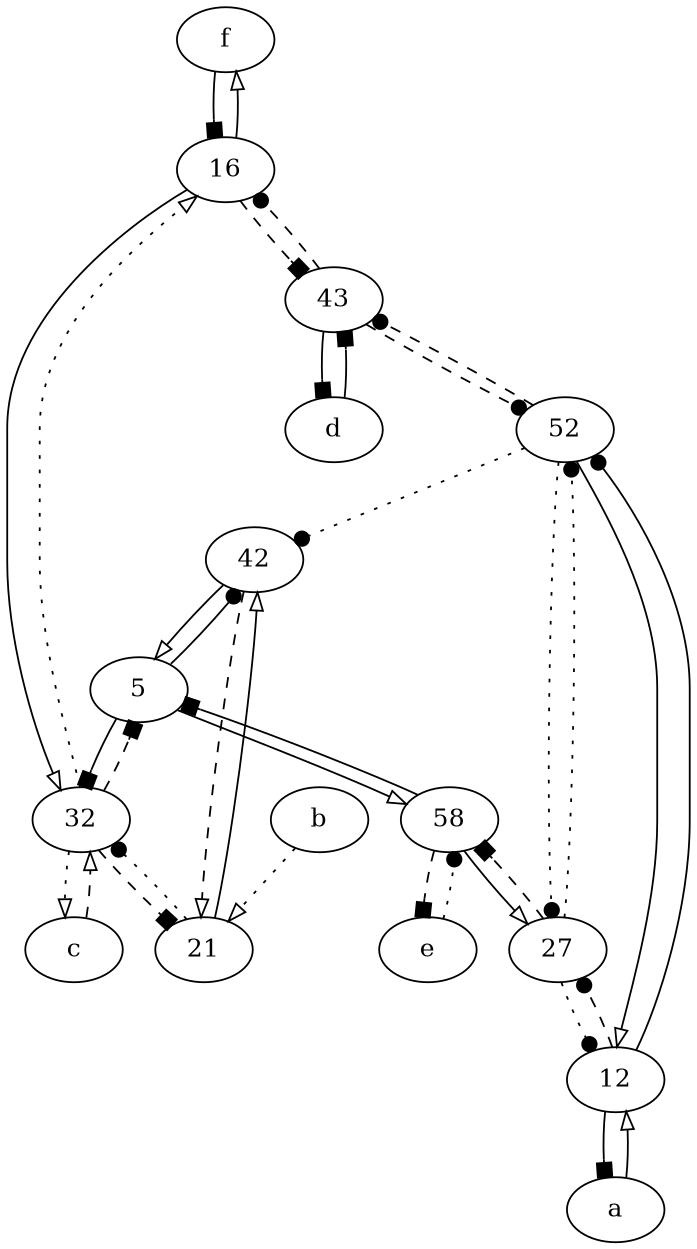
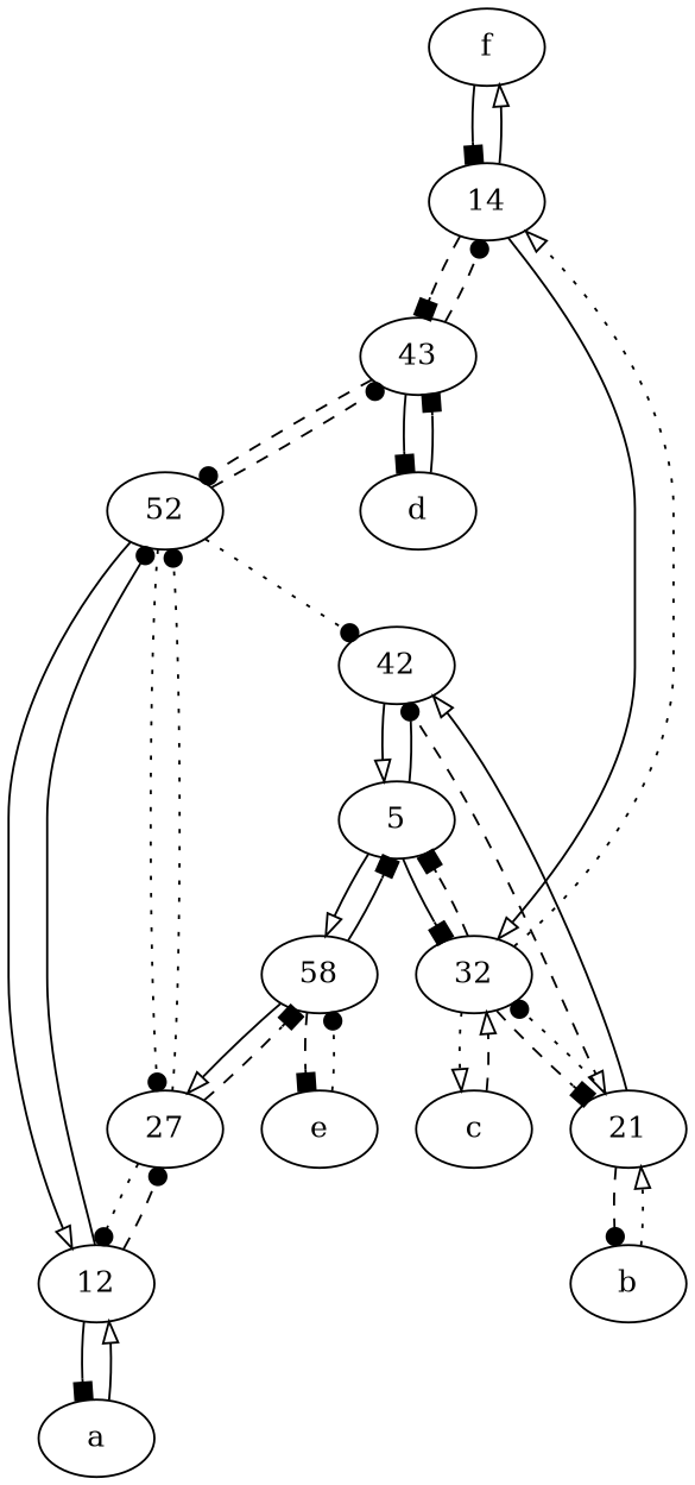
  digraph {
    edge [arrowhead=onormal style=solid]
    f
-   14 [label=16]
+   14
    32
    43
    n5 [label=58]
    e
    27
    5
    n9 [label=12]
    52
    a
    42
    21
    c
    b
    d
    f -> 14 [arrowhead=box]
    14 -> f
    14 -> 32
    14 -> 43 [arrowhead=box style=dashed]
    32 -> 14 [style=dotted]
    32 -> 5 [arrowhead=box style=dashed]
    32 -> 21 [arrowhead=box style=dashed]
    32 -> c [style=dotted]
    43 -> 14 [arrowhead=dot style=dashed]
    43 -> 52 [arrowhead=dot style=dashed]
    43 -> d [arrowhead=box]
    n5 -> e [arrowhead=box style=dashed]
    n5 -> 27
    n5 -> 5 [arrowhead=box]
    e -> n5 [arrowhead=dot style=dotted]
    27 -> n5 [arrowhead=box style=dashed]
    27 -> n9 [arrowhead=dot style=dotted]
    27 -> 52 [arrowhead=dot style=dotted]
    5 -> 32 [arrowhead=box]
    5 -> n5
    5 -> 42 [arrowhead=dot]
    n9 -> 27 [arrowhead=dot style=dashed]
    n9 -> 52 [arrowhead=dot]
    n9 -> a [arrowhead=box]
    52 -> 43 [arrowhead=dot style=dashed]
    52 -> 27 [arrowhead=dot style=dotted]
    52 -> n9
    52 -> 42 [arrowhead=dot style=dotted]
    a -> n9
    42 -> 5
    42 -> 21 [style=dashed]
    21 -> 32 [arrowhead=dot style=dotted]
    21 -> 42
+   21 -> b [arrowhead=dot style=dashed]
    c -> 32 [style=dashed]
    b -> 21 [style=dotted]
    d -> 43 [arrowhead=box]
  }
